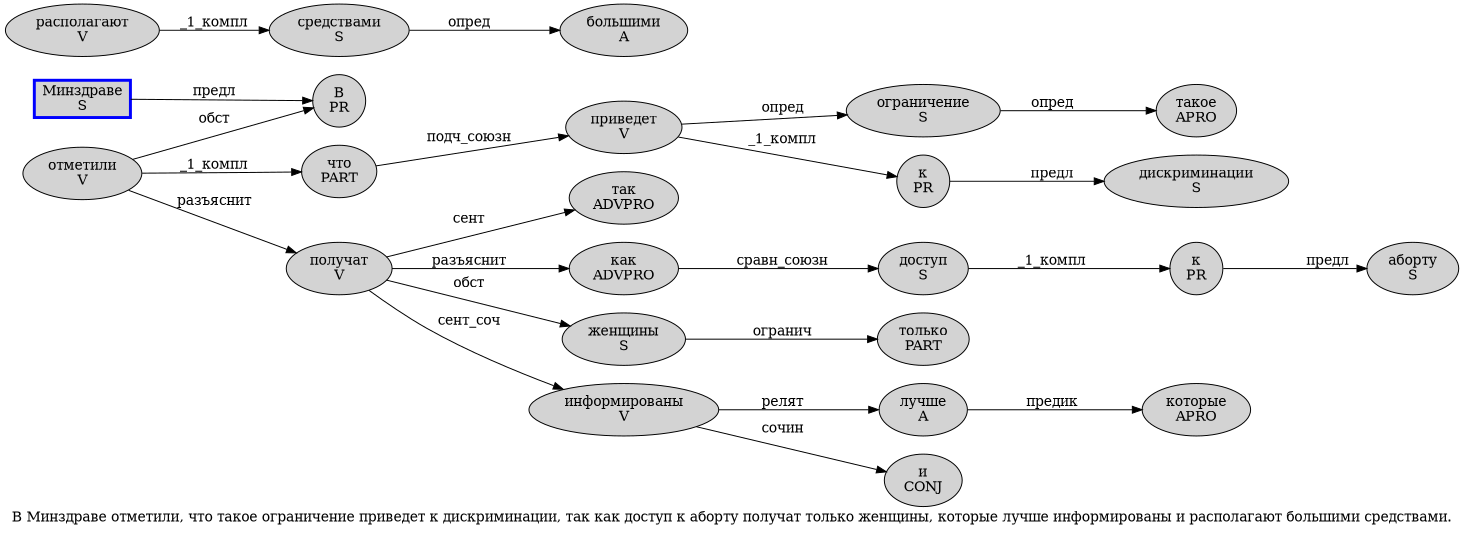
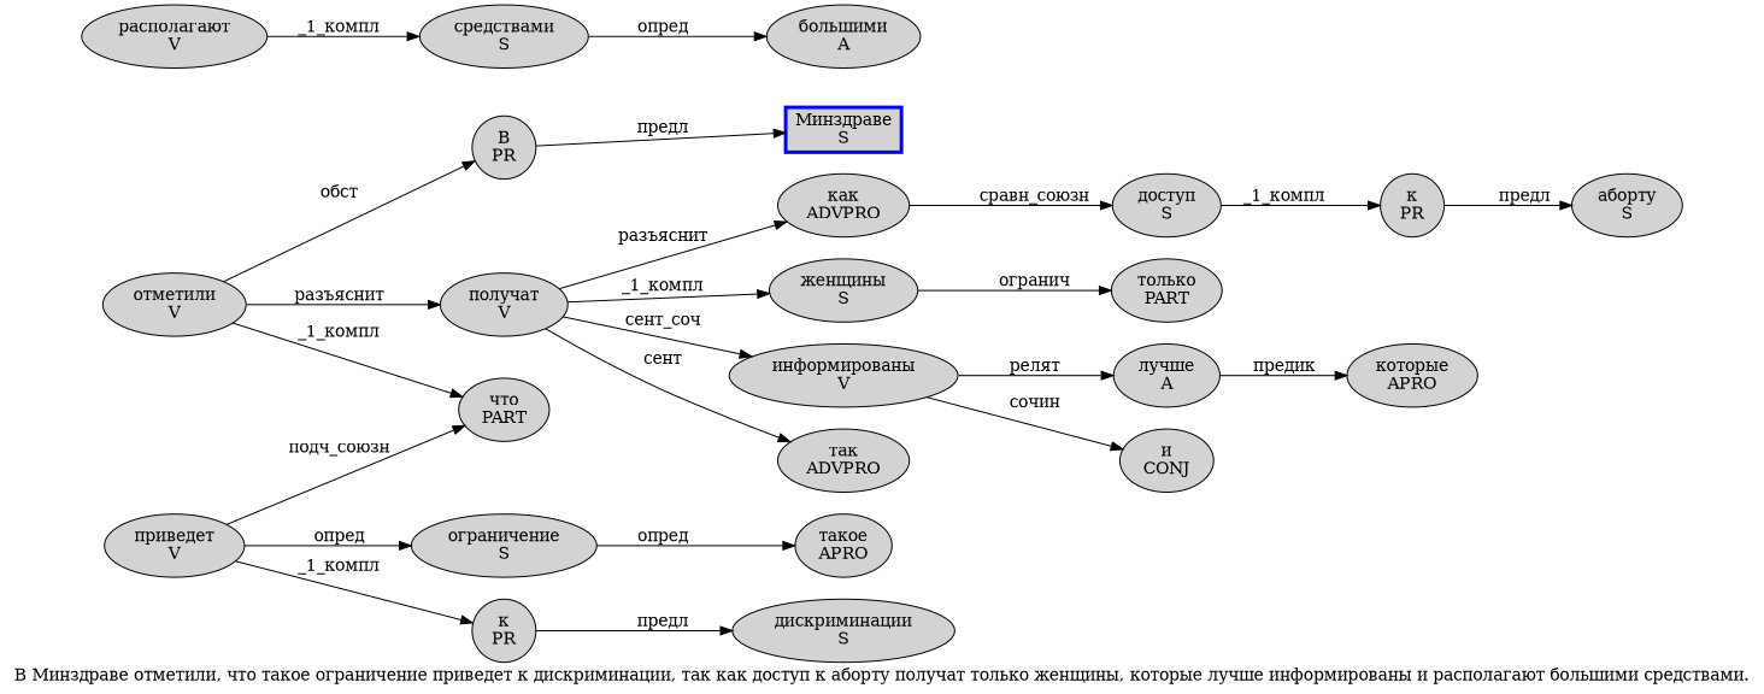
  digraph {
    label="В Минздраве отметили, что такое ограничение приведет к дискриминации, так как доступ к аборту получат только женщины, которые лучше информированы и располагают большими средствами."
    rankdir=LR
    node [fillcolor=lightgray penwidth=1 shape=ellipse style=filled]
    n1 [label="В\nPR"]
    n2 [color=blue label="Минздраве\nS" penwidth=3 shape=box]
    n3 [label="отметили\nV"]
    n4 [label="что\nPART"]
    n5 [label="получат\nV"]
    n6 [label="приведет\nV"]
    n7 [label="так\nADVPRO"]
    n8 [label="как\nADVPRO"]
    n9 [label="женщины\nS"]
    n10 [label="информированы\nV"]
    n11 [label="ограничение\nS"]
    n12 [label="к\nPR"]
    n13 [label="такое\nAPRO"]
    n14 [label="дискриминации\nS"]
    n15 [label="доступ\nS"]
    n16 [label="к\nPR"]
    n17 [label="аборту\nS"]
    n18 [label="только\nPART"]
    n19 [label="лучше\nA"]
    n20 [label="и\nCONJ"]
    n21 [label="которые\nAPRO"]
    n22 [label="располагают\nV"]
    n23 [label="средствами\nS"]
    n24 [label="большими\nA"]
-   n2 -> n1 [label="предл"]
+   n1 -> n2 [label="предл"]
    n3 -> n1 [label="обст"]
    n3 -> n4 [label="_1_компл"]
    n3 -> n5 [label="разъяснит"]
-   n4 -> n6 [label="подч_союзн"]
+   n6 -> n4 [label="подч_союзн"]
    n5 -> n7 [label="сент"]
    n5 -> n8 [label="разъяснит"]
-   n5 -> n9 [label="обст"]
+   n5 -> n9 [label="_1_компл"]
    n5 -> n10 [label="сент_соч"]
    n6 -> n11 [label="опред"]
    n6 -> n12 [label="_1_компл"]
    n8 -> n15 [label="сравн_союзн"]
    n9 -> n18 [label="огранич"]
    n10 -> n19 [label="релят"]
    n10 -> n20 [label="сочин"]
    n11 -> n13 [label="опред"]
    n12 -> n14 [label="предл"]
    n15 -> n16 [label="_1_компл"]
    n16 -> n17 [label="предл"]
    n19 -> n21 [label="предик"]
    n22 -> n23 [label="_1_компл"]
    n23 -> n24 [label="опред"]
  }
